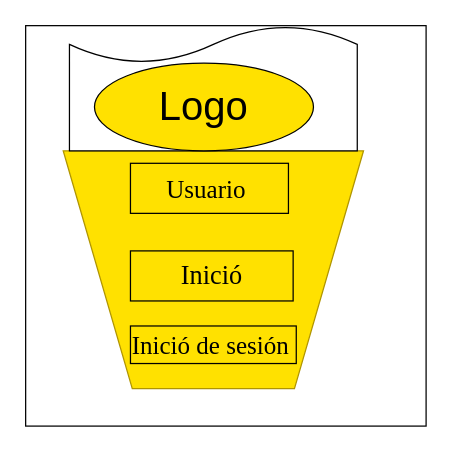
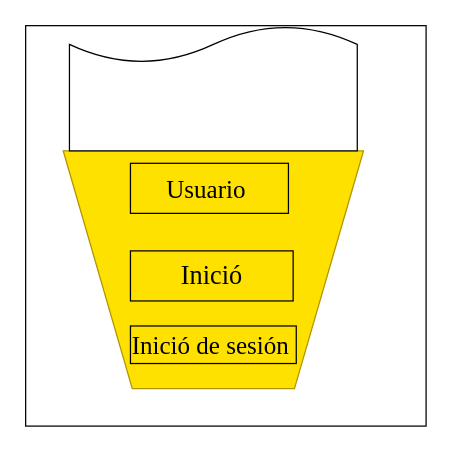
  <mxCell id="0" />
  <mxCell id="1" parent="0" />
  <mxCell id="2" value="" style="whiteSpace=wrap;html=1;aspect=fixed;" vertex="1" parent="1"><mxGeometry x="20" width="320" height="320" as="geometry" y="20" /></mxCell>
  <mxCell id="3" value="" style="verticalLabelPosition=bottom;verticalAlign=top;html=1;shape=trapezoid;perimeter=trapezoidPerimeter;whiteSpace=wrap;size=0.23;arcSize=10;flipV=1;strokeColor=#B09500;fontColor=#ffffff;fillColor=#FFE100;" vertex="1" parent="1"><mxGeometry x="50" y="120" width="240" height="190" as="geometry" /></mxCell>
  <mxCell id="4" value="" style="shape=document;whiteSpace=wrap;html=1;boundedLbl=1;rotation=-180;" vertex="1" parent="1"><mxGeometry x="55" width="230" height="100" as="geometry" y="20" /></mxCell>
  <mxCell id="5" value="&lt;font face=&quot;Times New Roman&quot; style=&quot;font-size: 20px&quot;&gt;Inició de sesión&amp;nbsp;&lt;/font&gt;" style="rounded=0;whiteSpace=wrap;html=1;fillColor=#FFE100;gradientColor=none;" vertex="1" parent="1"><mxGeometry x="103.75" y="260" width="132.5" height="30" as="geometry" /></mxCell>
  <mxCell id="6" value="&lt;font face=&quot;Times New Roman&quot; style=&quot;font-size: 21px&quot;&gt;Inició&lt;/font&gt;" style="rounded=0;whiteSpace=wrap;html=1;fillColor=#FFE100;gradientColor=none;" vertex="1" parent="1"><mxGeometry x="103.75" y="200" width="130" height="40" as="geometry" /></mxCell>
  <mxCell id="7" value="&lt;font face=&quot;Times New Roman&quot; style=&quot;font-size: 20px&quot;&gt;&lt;font style=&quot;font-size: 20px&quot;&gt;Usuario&lt;/font&gt;&lt;font style=&quot;font-size: 20px&quot;&gt;&amp;nbsp;&lt;/font&gt;&lt;/font&gt;" style="rounded=0;whiteSpace=wrap;html=1;fillColor=#FFE100;gradientColor=none;fontSize=15;" vertex="1" parent="1"><mxGeometry x="103.75" y="130" width="126.25" height="40" as="geometry" /></mxCell>
- <mxCell id="8" value="&lt;font style=&quot;font-size: 32px&quot;&gt;Logo&lt;/font&gt;" style="ellipse;whiteSpace=wrap;html=1;fillColor=#FFE100;gradientColor=none;fontSize=15;" vertex="1" parent="1"><mxGeometry x="75" y="50" width="175" height="70" as="geometry" /></mxCell>
